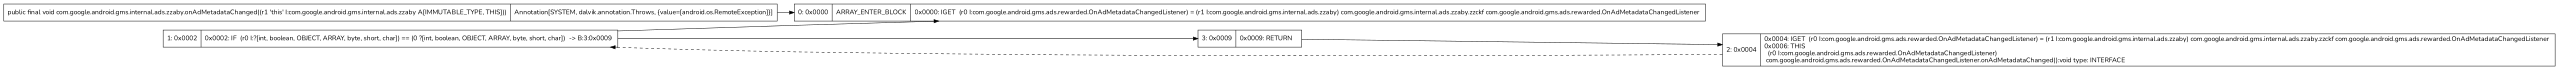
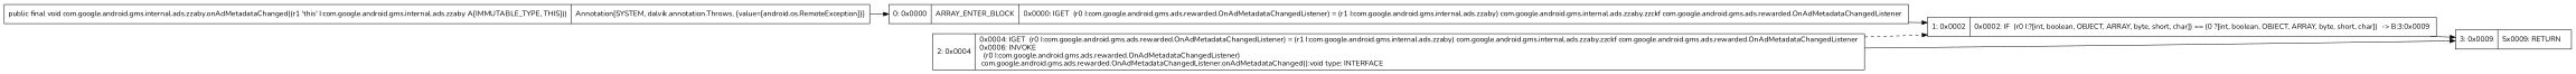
  digraph {
    fontname=Nunito
    rankdir=LR
    node [fontname=Nunito shape=record]
    edge [fontname=Nunito]
    n1 [label="{0\:\ 0x0000|ARRAY_ENTER_BLOCK\l|0x0000: IGET  (r0 I:com.google.android.gms.ads.rewarded.OnAdMetadataChangedListener) = (r1 I:com.google.android.gms.internal.ads.zzaby) com.google.android.gms.internal.ads.zzaby.zzckf com.google.android.gms.ads.rewarded.OnAdMetadataChangedListener \l}"]
    n2 [label="{1\:\ 0x0002|0x0002: IF  (r0 I:?[int, boolean, OBJECT, ARRAY, byte, short, char]) == (0 ?[int, boolean, OBJECT, ARRAY, byte, short, char])  \-\> B:3:0x0009 \l}"]
-   n3 [label="{3\:\ 0x0009|0x0009: RETURN   \l}"]
-   n4 [label="{2\:\ 0x0004|0x0004: IGET  (r0 I:com.google.android.gms.ads.rewarded.OnAdMetadataChangedListener) = (r1 I:com.google.android.gms.internal.ads.zzaby) com.google.android.gms.internal.ads.zzaby.zzckf com.google.android.gms.ads.rewarded.OnAdMetadataChangedListener \l0x0006: THIS  \l  (r0 I:com.google.android.gms.ads.rewarded.OnAdMetadataChangedListener)\l com.google.android.gms.ads.rewarded.OnAdMetadataChangedListener.onAdMetadataChanged():void type: INTERFACE \l}"]
+   n3 [label="{3\:\ 0x0009|5x0009: RETURN   \l}"]
+   n4 [label="{2\:\ 0x0004|0x0004: IGET  (r0 I:com.google.android.gms.ads.rewarded.OnAdMetadataChangedListener) = (r1 I:com.google.android.gms.internal.ads.zzaby) com.google.android.gms.internal.ads.zzaby.zzckf com.google.android.gms.ads.rewarded.OnAdMetadataChangedListener \l0x0006: INVOKE  \l  (r0 I:com.google.android.gms.ads.rewarded.OnAdMetadataChangedListener)\l com.google.android.gms.ads.rewarded.OnAdMetadataChangedListener.onAdMetadataChanged():void type: INTERFACE \l}"]
    n5 [label="{public final void com.google.android.gms.internal.ads.zzaby.onAdMetadataChanged((r1 'this' I:com.google.android.gms.internal.ads.zzaby A[IMMUTABLE_TYPE, THIS]))  | Annotation[SYSTEM, dalvik.annotation.Throws, \{value=[android.os.RemoteException]\}]\l}"]
-   n2 -> n1
+   n1 -> n2
    n2 -> n3
    n4 -> n2 [style=dashed]
-   n3 -> n4
+   n4 -> n3
    n5 -> n1
  }
